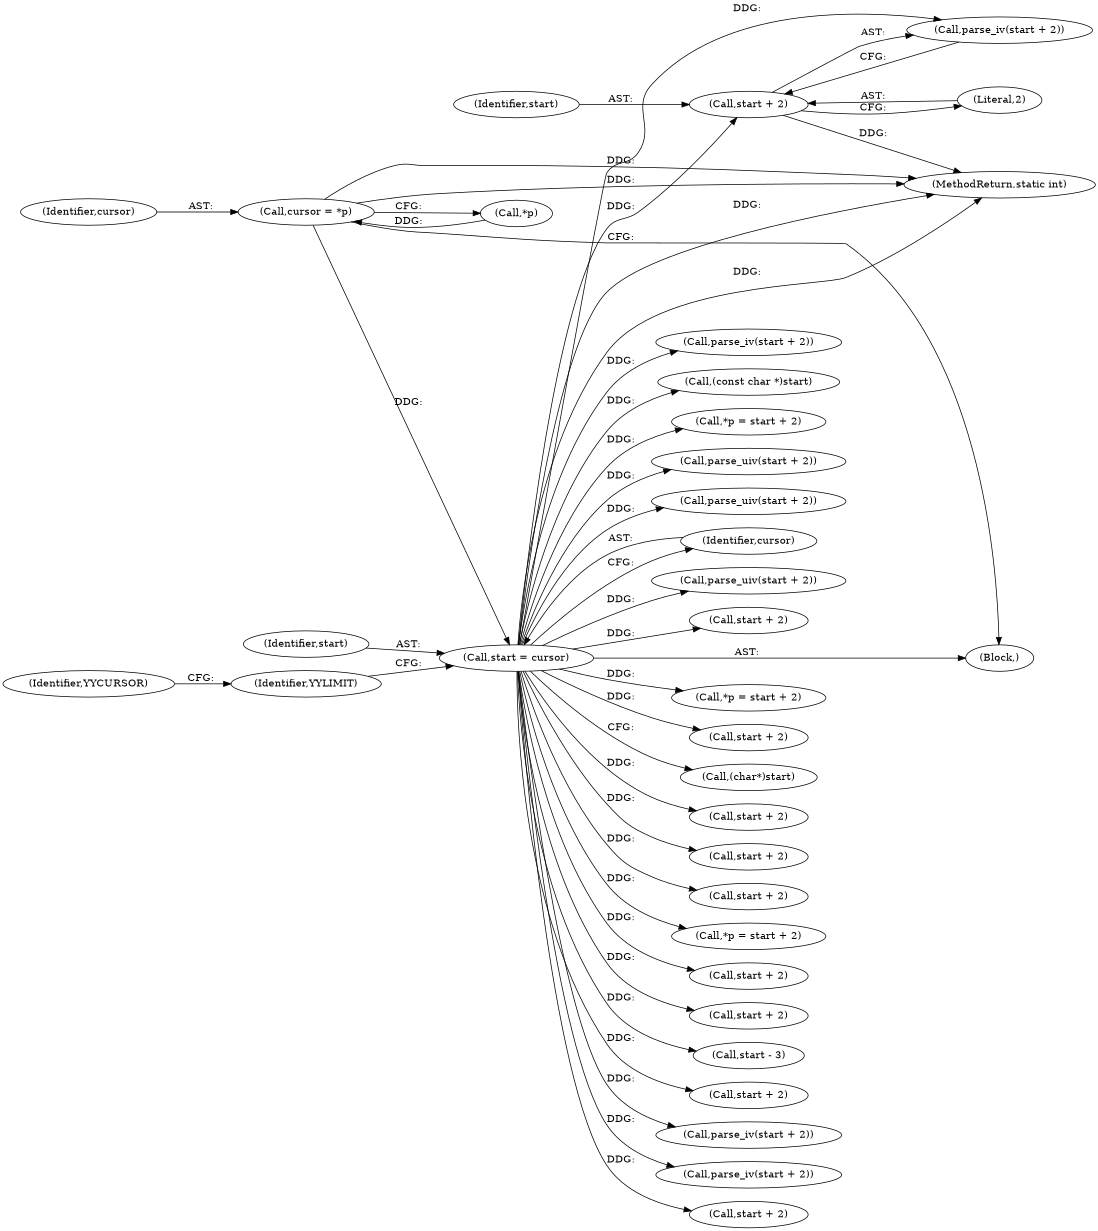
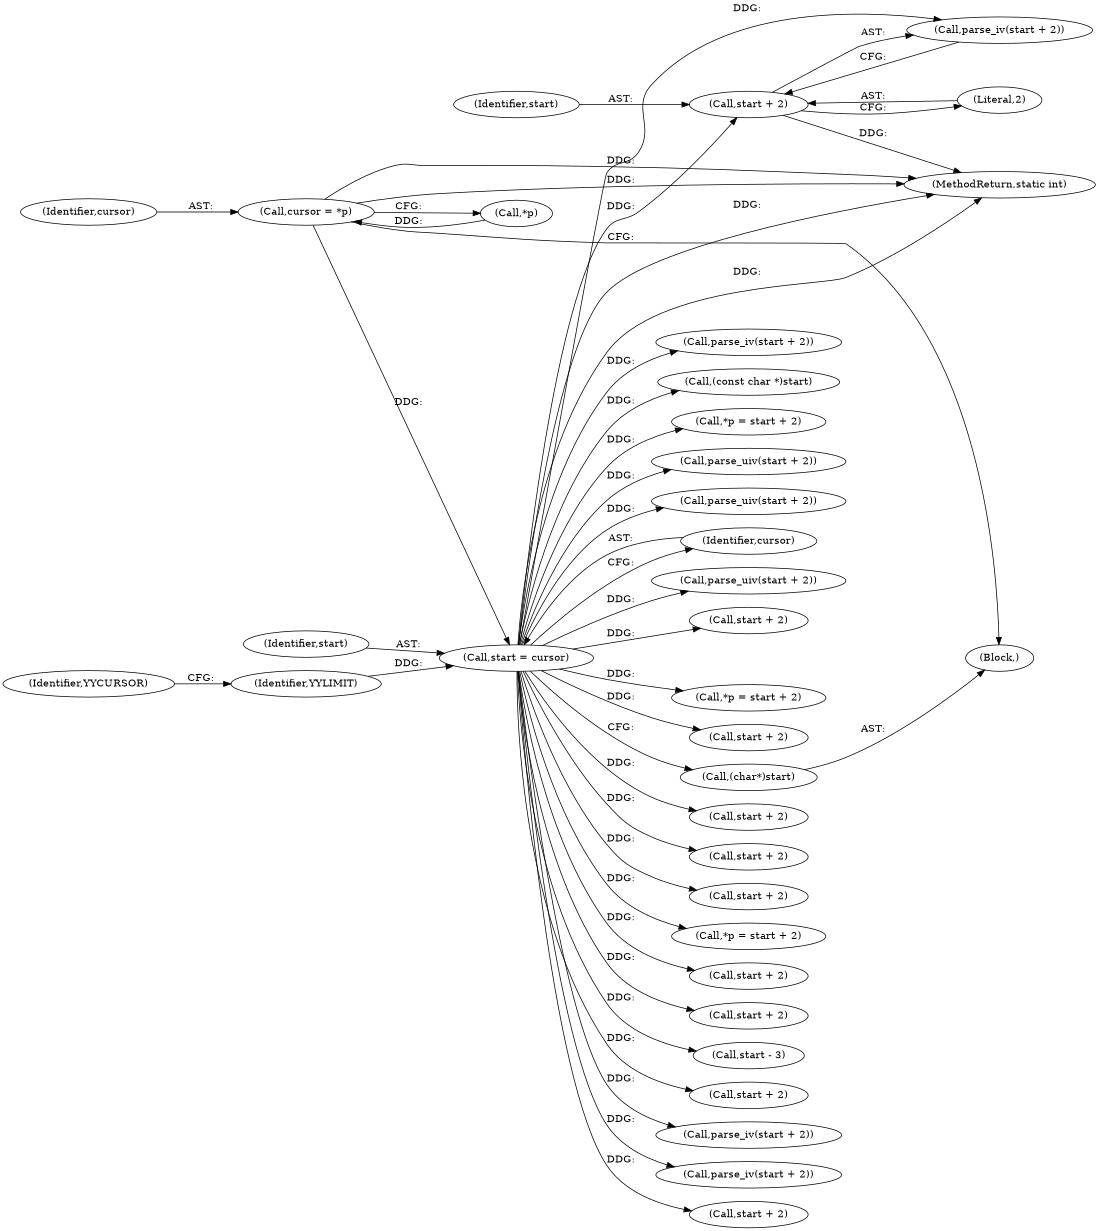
  digraph {
    rankdir=LR
    n1 [label="(Call,start + 2)"]
    n2 [label="(Call,parse_iv(start + 2))"]
    n3 [label="(MethodReturn,static int)"]
    n4 [label="(Literal,2)"]
    n5 [label="(Call,start = cursor)"]
    n6 [label="(Call,start + 2)"]
    n7 [label="(Call,(char*)start)"]
    n8 [label="(Call,start + 2)"]
    n9 [label="(Call,*p = start + 2)"]
    n10 [label="(Call,start + 2)"]
    n11 [label="(Call,start + 2)"]
    n12 [label="(Call,start - 3)"]
    n13 [label="(Block,)"]
    n14 [label="(Call,start + 2)"]
    n15 [label="(Call,parse_iv(start + 2))"]
    n16 [label="(Call,parse_iv(start + 2))"]
    n17 [label="(Call,start + 2)"]
    n18 [label="(Call,parse_iv(start + 2))"]
    n19 [label="(Call,(const char *)start)"]
    n20 [label="(Call,*p = start + 2)"]
    n21 [label="(Call,parse_uiv(start + 2))"]
    n22 [label="(Call,parse_uiv(start + 2))"]
    n23 [label="(Identifier,cursor)"]
    n24 [label="(Call,parse_uiv(start + 2))"]
    n25 [label="(Call,start + 2)"]
    n26 [label="(Call,*p = start + 2)"]
    n27 [label="(Call,start + 2)"]
    n28 [label="(Call,start + 2)"]
    n29 [label="(Call,cursor = *p)"]
    n30 [label="(Call,*p)"]
    n31 [label="(Identifier,YYLIMIT)"]
    n32 [label="(Identifier,start)"]
    n33 [label="(Identifier,start)"]
    n34 [label="(Identifier,YYCURSOR)"]
    n35 [label="(Identifier,cursor)"]
    n1 -> n2 [label="AST: "]
    n1 -> n3 [label="DDG: "]
    n1 -> n4 [label="CFG: "]
    n2 -> n1 [label="CFG: "]
    n4 -> n1 [label="AST: "]
    n5 -> n1 [label="DDG: "]
    n5 -> n2 [label="DDG: "]
    n5 -> n3 [label="DDG: "]
    n5 -> n3 [label="DDG: "]
    n5 -> n6 [label="DDG: "]
    n5 -> n7 [label="CFG: "]
    n5 -> n8 [label="DDG: "]
    n5 -> n9 [label="DDG: "]
    n5 -> n10 [label="DDG: "]
    n5 -> n11 [label="DDG: "]
    n5 -> n12 [label="DDG: "]
-   n5 -> n13 [label="AST: "]
+   n7 -> n13 [label="AST: "]
    n5 -> n14 [label="DDG: "]
    n5 -> n15 [label="DDG: "]
    n5 -> n16 [label="DDG: "]
    n5 -> n17 [label="DDG: "]
    n5 -> n18 [label="DDG: "]
    n5 -> n19 [label="DDG: "]
    n5 -> n20 [label="DDG: "]
    n5 -> n21 [label="DDG: "]
    n5 -> n22 [label="DDG: "]
    n5 -> n23 [label="CFG: "]
    n5 -> n24 [label="DDG: "]
    n5 -> n25 [label="DDG: "]
    n5 -> n26 [label="DDG: "]
    n5 -> n27 [label="DDG: "]
    n5 -> n28 [label="DDG: "]
    n23 -> n5 [label="AST: "]
    n29 -> n3 [label="DDG: "]
    n29 -> n3 [label="DDG: "]
    n29 -> n5 [label="DDG: "]
    n29 -> n13 [label="CFG: "]
    n29 -> n30 [label="CFG: "]
    n30 -> n29 [label="DDG: "]
-   n31 -> n5 [label="CFG: "]
+   n31 -> n5 [label="DDG: "]
    n32 -> n1 [label="AST: "]
    n33 -> n5 [label="AST: "]
    n34 -> n31 [label="CFG: "]
    n35 -> n29 [label="AST: "]
  }
